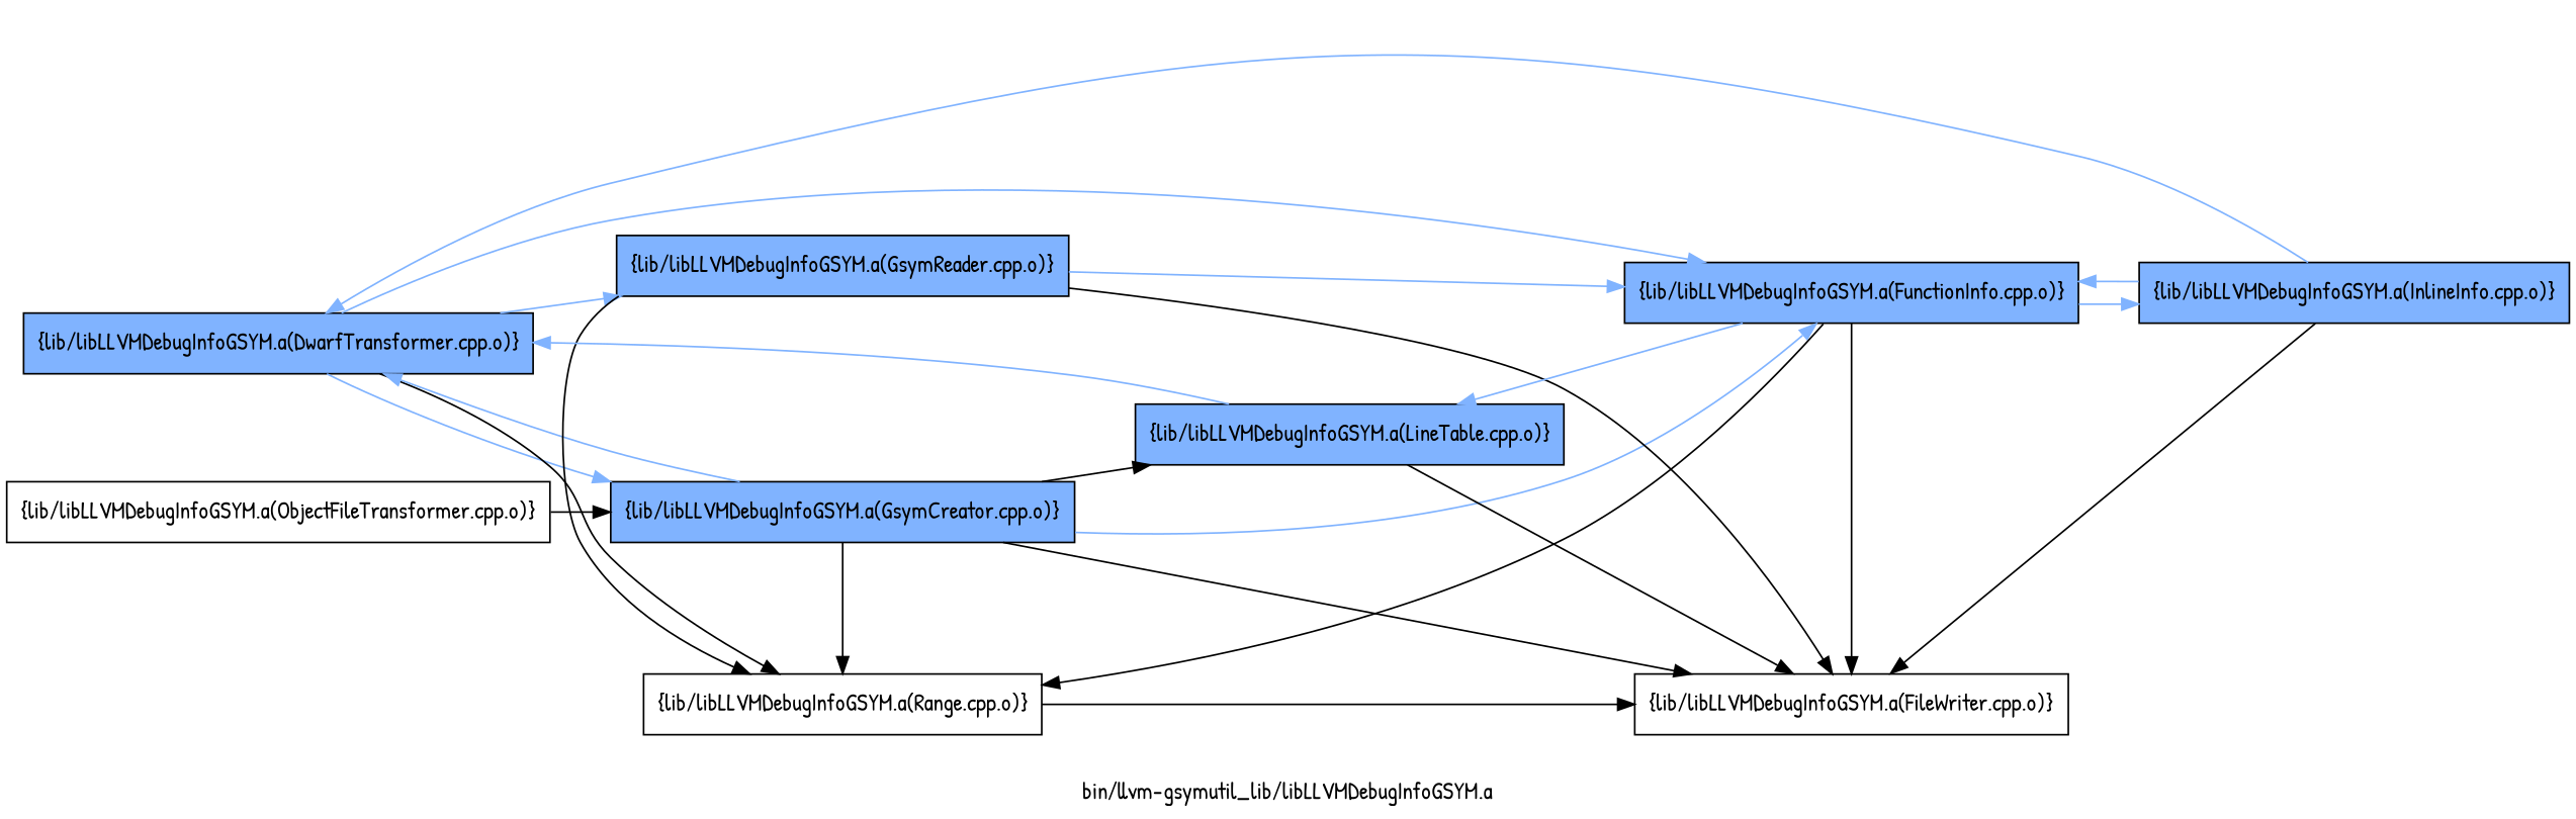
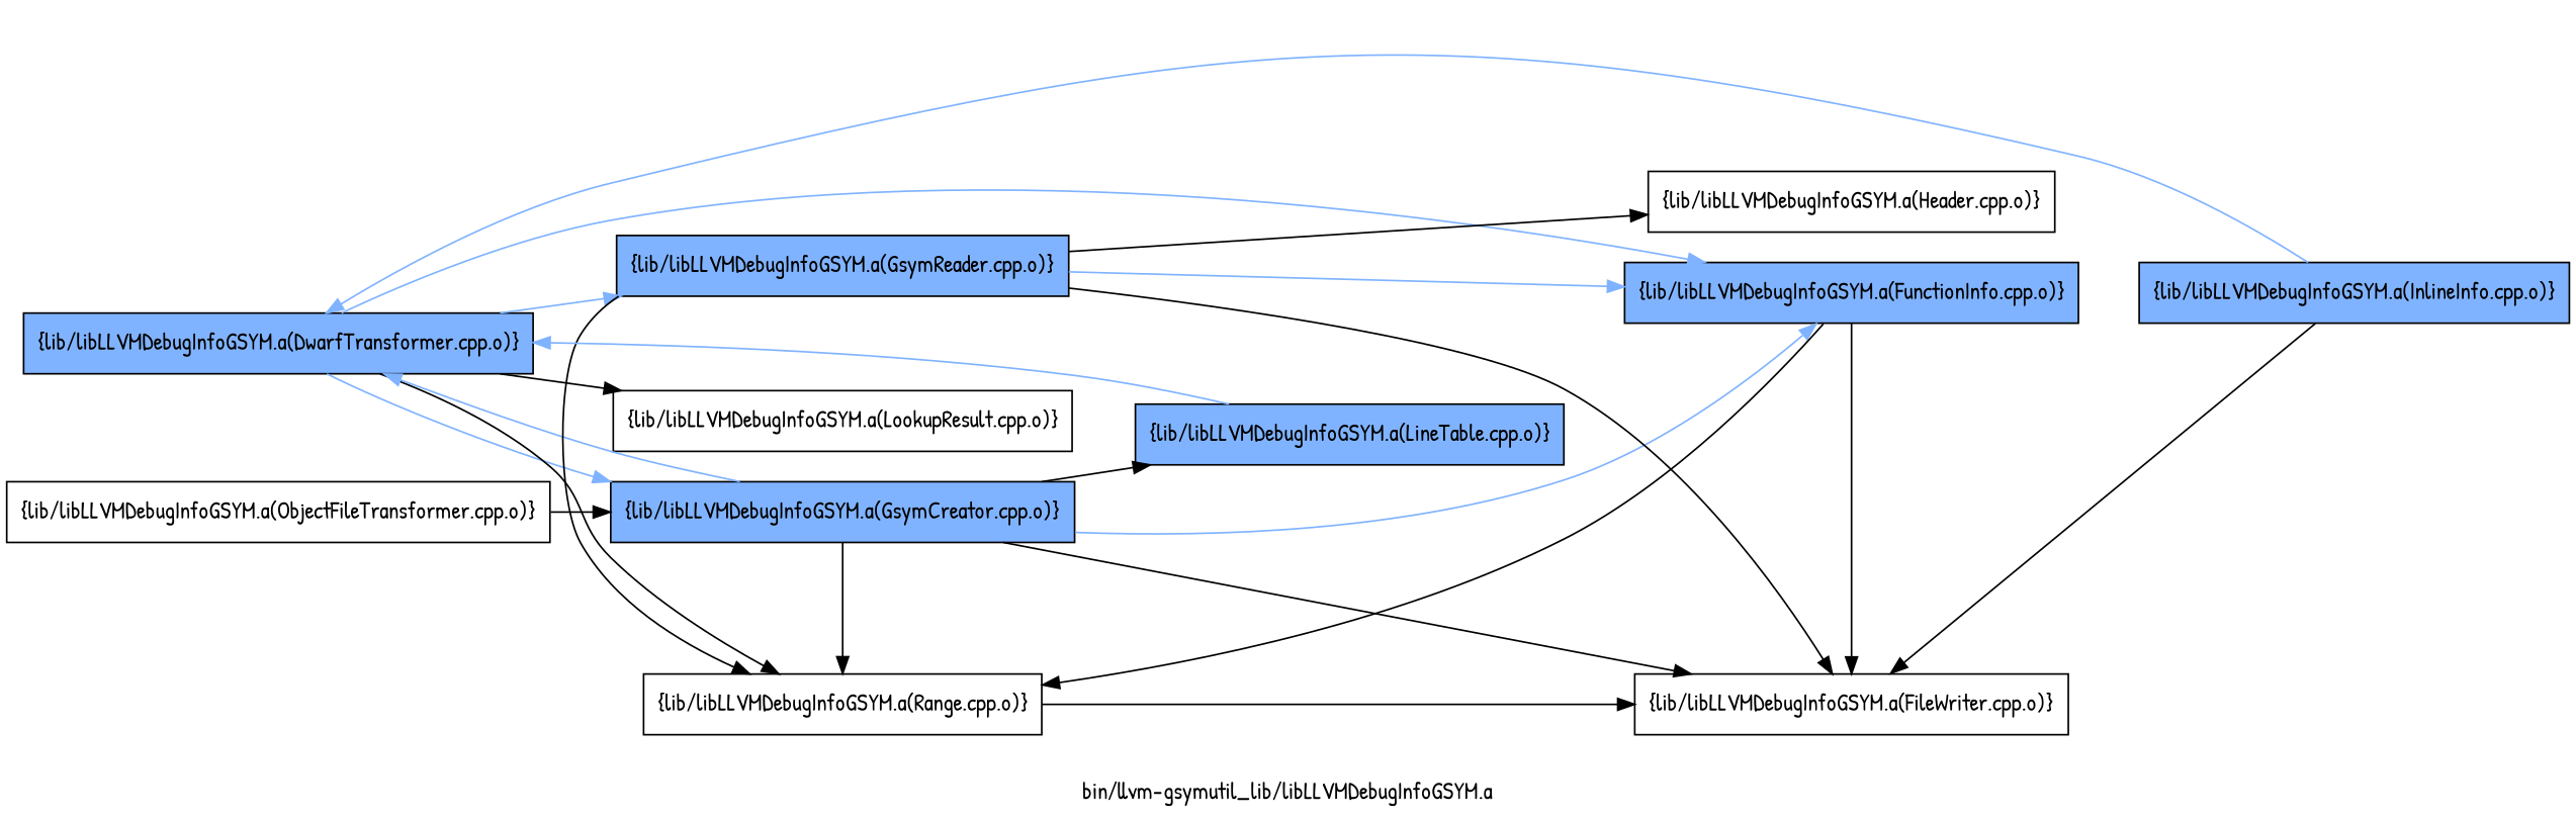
  digraph {
    fontname="Patrick Hand"
    label="bin/llvm-gsymutil_lib/libLLVMDebugInfoGSYM.a"
    rankdir=LR
    node [fillcolor="0.600000 0.5 1" fontname="Patrick Hand" group=1 shape=box style=filled]
    edge [fontname="Patrick Hand"]
    n1 [label="{lib/libLLVMDebugInfoGSYM.a(DwarfTransformer.cpp.o)}"]
    n2 [label="{lib/libLLVMDebugInfoGSYM.a(GsymCreator.cpp.o)}"]
    n3 [label="{lib/libLLVMDebugInfoGSYM.a(GsymReader.cpp.o)}"]
+   n4 [group=0 label="{lib/libLLVMDebugInfoGSYM.a(LookupResult.cpp.o)}" fillcolor="" style=""]
    n5 [group=0 label="{lib/libLLVMDebugInfoGSYM.a(Range.cpp.o)}" fillcolor="" style=""]
+   n6 [group=0 label="{lib/libLLVMDebugInfoGSYM.a(Header.cpp.o)}" fillcolor="" style=""]
    n7 [group=0 label="{lib/libLLVMDebugInfoGSYM.a(FileWriter.cpp.o)}" fillcolor="" style=""]
    n8 [label="{lib/libLLVMDebugInfoGSYM.a(FunctionInfo.cpp.o)}"]
    n9 [label="{lib/libLLVMDebugInfoGSYM.a(LineTable.cpp.o)}"]
    n10 [label="{lib/libLLVMDebugInfoGSYM.a(InlineInfo.cpp.o)}"]
    n11 [group=0 label="{lib/libLLVMDebugInfoGSYM.a(ObjectFileTransformer.cpp.o)}" fillcolor="" style=""]
    subgraph sub_1 {
      rank=same
      n1
    }
    subgraph sub_2 {
      rank=same
      n2
      n3
+     n4
      n5
    }
    subgraph sub_3 {
      rank=same
+     n6
      n7
      n8
    }
    n1 -> n2 [color="0.600000 0.5 1"]
    n1 -> n3 [color="0.600000 0.5 1"]
+   n1 -> n4
    n1 -> n5
    n1 -> n8 [color="0.600000 0.5 1"]
    n2 -> n1 [color="0.600000 0.5 1"]
    n2 -> n5
    n2 -> n7
    n2 -> n8 [color="0.600000 0.5 1"]
    n2 -> n9
    n3 -> n5
+   n3 -> n6
    n3 -> n7
    n3 -> n8 [color="0.600000 0.5 1"]
    n5 -> n7
    n8 -> n5
    n8 -> n7
-   n8 -> n9 [color="0.600000 0.5 1"]
-   n8 -> n10 [color="0.600000 0.5 1"]
    n9 -> n1 [color="0.600000 0.5 1"]
-   n9 -> n7
    n10 -> n1 [color="0.600000 0.5 1"]
    n10 -> n7
-   n10 -> n8 [color="0.600000 0.5 1"]
    n11 -> n2
  }
